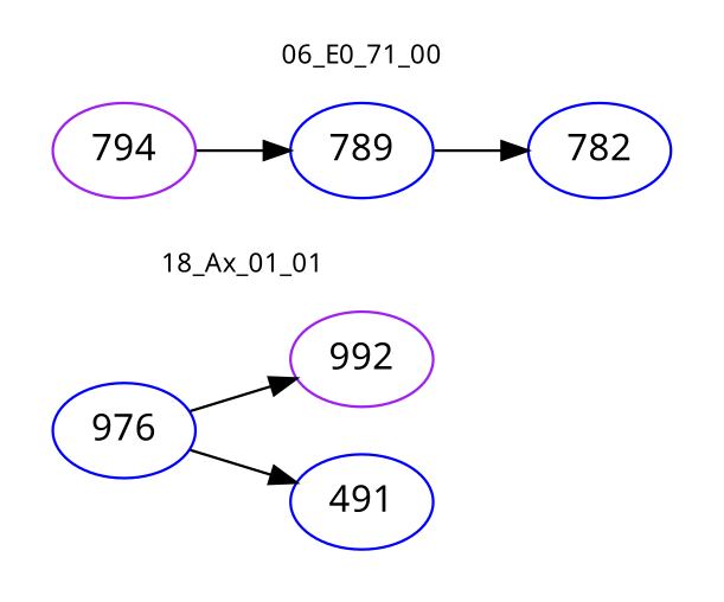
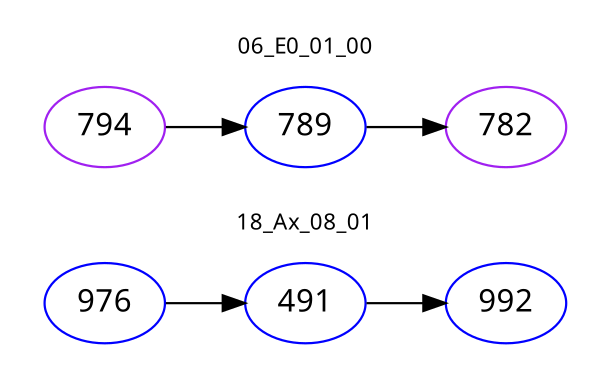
  digraph {
    fontname="Noto Sans"
    rankdir=LR
    node [color=blue fontname="Noto Sans"]
    edge [color=black fontname="Noto Sans"]
    n1 [label=976]
    n2 [label=491]
-   n3 [color=purple label=992]
+   n3 [label=992]
    n4 [label=789]
    n5 [color=purple label=794]
-   n6 [label=782]
+   n6 [color=purple label=782]
    subgraph cluster_1 {
      color=white
      fontsize=10
-     label="18_Ax_01_01"
+     label="18_Ax_08_01"
      n1
      n2
      n3
    }
    subgraph cluster_2 {
      color=white
      fontsize=10
-     label="06_E0_71_00"
+     label="06_E0_01_00"
      n4
      n5
      n6
    }
    n1 -> n2
-   n1 -> n3
+   n2 -> n3
    n4 -> n6
    n5 -> n4
  }
